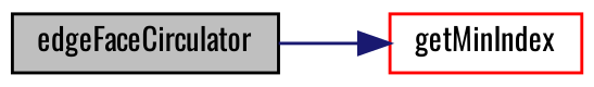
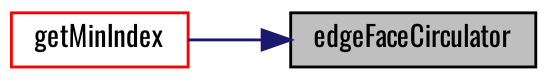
  digraph {
    rankdir=LR
    fontname=Oswald
    node [fontname=Oswald fontsize=10 shape=record]
    n1 [color=black fillcolor=grey75 fontcolor=black height=0.2 label=edgeFaceCirculator style=filled width=0.4]
    n2 [color=red height=0.2 label=getMinIndex width=0.4]
-   n1 -> n2 [color=midnightblue fontname=Oswald fontsize=10 labelfontname=Helvetica labelfontsize=10 style=solid]
+   n2 -> n1 [color=midnightblue fontname=Oswald fontsize=10 labelfontname=Helvetica labelfontsize=10 style=solid]
  }
